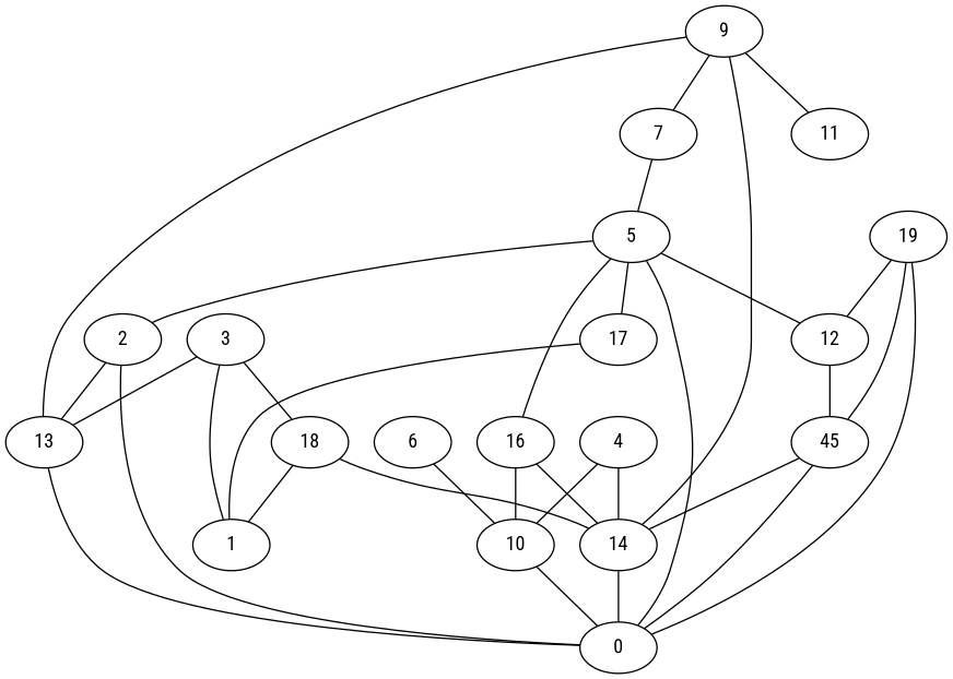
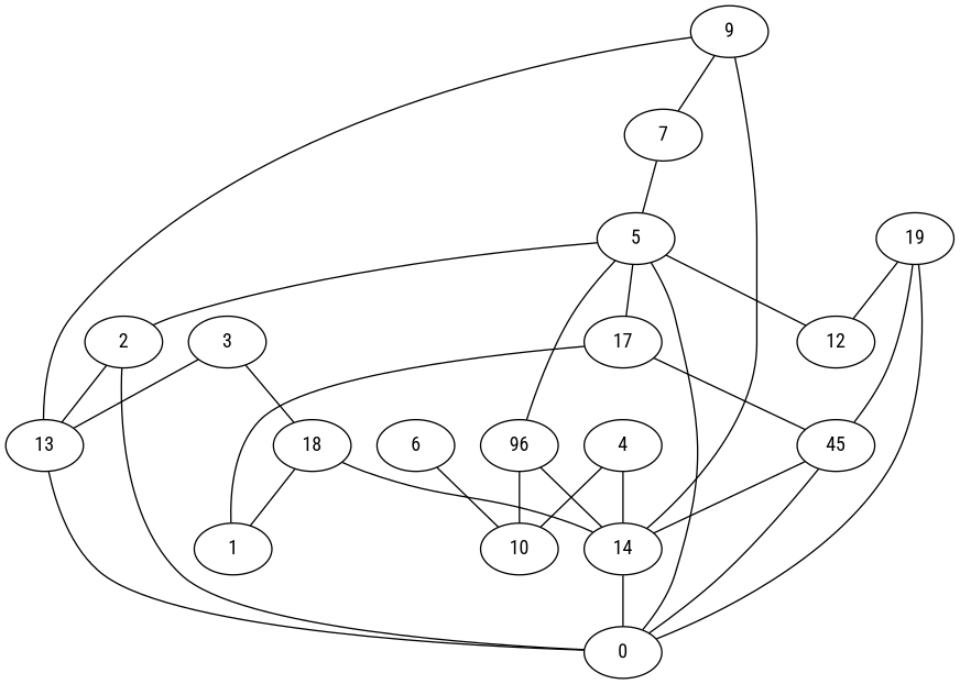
  digraph {
    fontname="Roboto Condensed"
    node [fontname="Roboto Condensed"]
    edge [color=black dir=none fontname="Roboto Condensed"]
    2
    13
    0
    3
    18
    1
    14
-   16
+   16 [label=96]
    10
    n10 [label=45]
    12
-   11
    9
    7
    5
    17
    4
    19
    6
    subgraph sub_1 {
      2
      13
      0
      3
      18
      1
      14
      16
      10
      n10
      12
-     11
      9
      7
      5
      17
      4
      19
      6
    }
    2 -> 13
    2 -> 0
    13 -> 0
    3 -> 13
    3 -> 18
-   3 -> 1
    18 -> 1
    18 -> 14
    14 -> 0
    16 -> 14
    16 -> 10
-   10 -> 0
    n10 -> 0
    n10 -> 14
    9 -> 13
    9 -> 14
-   9 -> 11
    9 -> 7
    7 -> 5
    5 -> 2
    5 -> 0
    5 -> 16
    5 -> 12
    5 -> 17
    17 -> 1
-   12 -> n10
+   17 -> n10
    4 -> 14
    4 -> 10
    19 -> 0
    19 -> n10
    19 -> 12
    6 -> 10
  }
